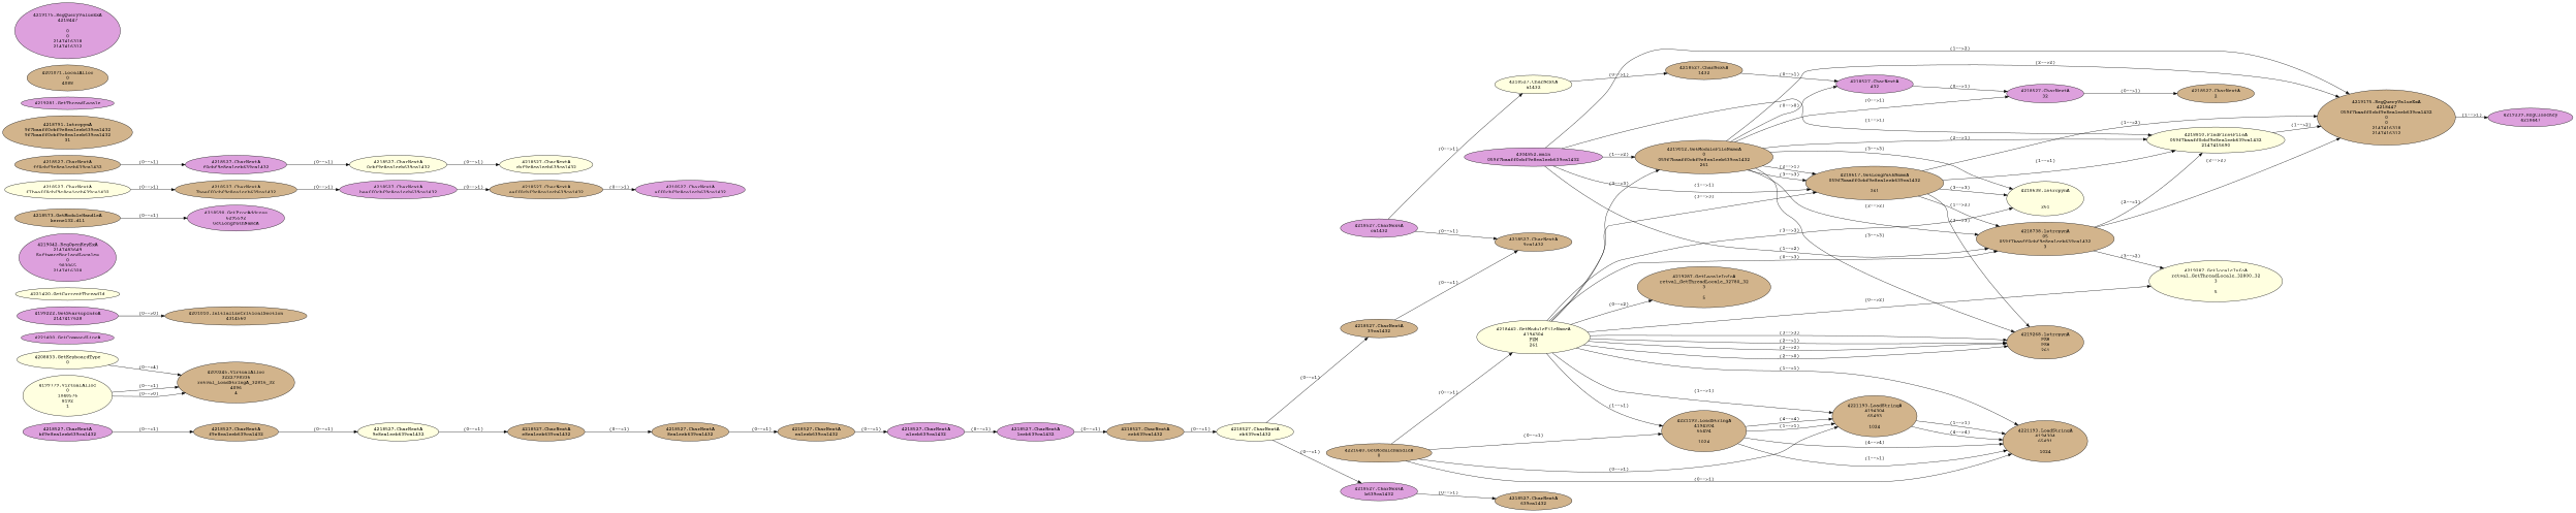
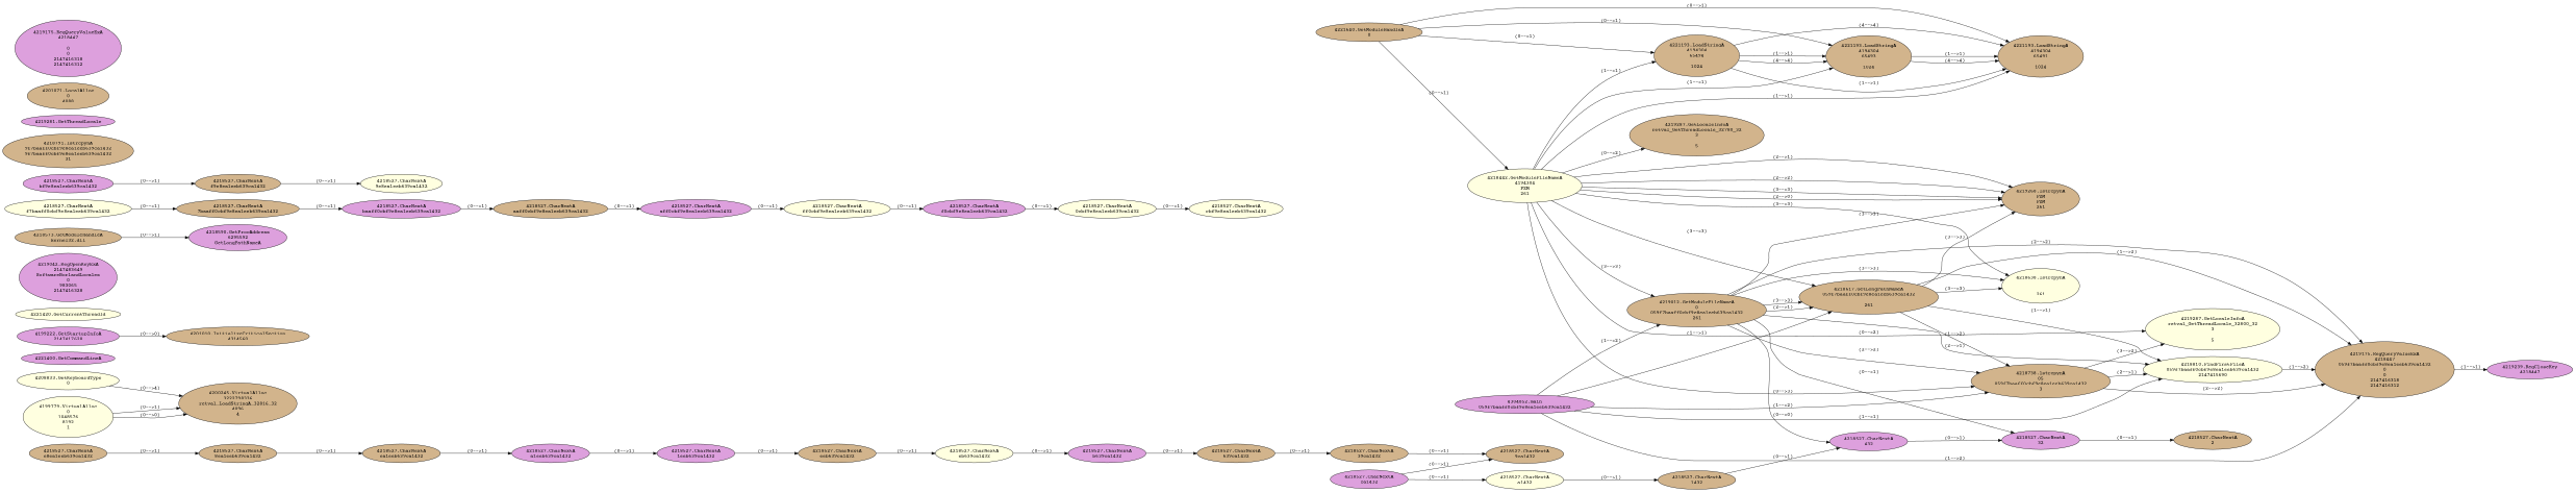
  digraph {
    fontname="Courier Prime"
    rankdir=LR
    node [fillcolor=tan fontname="Courier Prime" style=filled]
    edge [fontname="Courier Prime"]
    n1 [fillcolor=plum label="4304852.main\n059f7baaff0cbf9e8ea1eeb639ca1432"]
    n2 [label="4219012.GetModuleFileNameA\n0\n059f7baaff0cbf9e8ea1eeb639ca1432\n261"]
    n3 [label="4218617.GetLongPathNameA\n059f7baaff0cbf9e8ea1eeb639ca1432\n\n261"]
    n4 [label="4218738.lstrcpynA\n05\n059f7baaff0cbf9e8ea1eeb639ca1432\n3"]
    n5 [fillcolor=lightyellow label="4218810.FindFirstFileA\n059f7baaff0cbf9e8ea1eeb639ca1432\n2147415690"]
    n6 [label="4219175.RegQueryValueExA\n4218447\n059f7baaff0cbf9e8ea1eeb639ca1432\n0\n0\n2147416318\n2147416312"]
    n7 [label="4219268.lstrcpynA\nPZM\nPZM\n261"]
    n8 [fillcolor=lightyellow label="4218638.lstrcpynA\n\n\n261"]
    n9 [fillcolor=plum label="4218527.CharNextA\n432"]
    n10 [fillcolor=plum label="4218527.CharNextA\n32"]
    n11 [fillcolor=lightyellow label="4219287.GetLocaleInfoA\nretval_GetThreadLocale_32800_32\n3\n\n5"]
    n12 [fillcolor=plum label="4219239.RegCloseKey\n4218447"]
    n13 [label="4221640.GetModuleHandleA\n0"]
    n14 [fillcolor=lightyellow label="4218442.GetModuleFileNameA\n4194304\nPZM\n261"]
    n15 [label="4221193.LoadStringA\n4194304\n65494\n\n1024"]
    n16 [label="4221193.LoadStringA\n4194304\n65493\n\n1024"]
    n17 [label="4221193.LoadStringA\n4194304\n65491\n\n1024"]
    n18 [label="4219287.GetLocaleInfoA\nretval_GetThreadLocale_32780_32\n3\n\n5"]
    n19 [fillcolor=lightyellow label="4208833.GetKeyboardType\n0"]
    n20 [label="4200245.VirtualAlloc\n3222798336\nretval_LoadStringA_32816_32\n4096\n4"]
    n21 [fillcolor=plum label="4221400.GetCommandLineA\n"]
    n22 [fillcolor=plum label="4199222.GetStartupInfoA\n2147417628"]
    n23 [label="4201010.InitializeCriticalSection\n4314560"]
    n24 [fillcolor=lightyellow label="4221420.GetCurrentThreadId\n"]
    n25 [label="4218527.CharNextA\n2"]
    n26 [fillcolor=plum label="4219042.RegOpenKeyExA\n2147483649\nSoftware\Borland\Locales\n0\n983065\n2147416328"]
    n27 [label="4218573.GetModuleHandleA\nkernel32.dll"]
    n28 [fillcolor=plum label="4218590.GetProcAddress\n6295592\nGetLongPathNameA"]
    n29 [fillcolor=lightyellow label="4218527.CharNextA\nf7baaff0cbf9e8ea1eeb639ca1432"]
    n30 [label="4218527.CharNextA\n7baaff0cbf9e8ea1eeb639ca1432"]
    n31 [fillcolor=plum label="4218527.CharNextA\nbaaff0cbf9e8ea1eeb639ca1432"]
    n32 [label="4218527.CharNextA\naaff0cbf9e8ea1eeb639ca1432"]
    n33 [fillcolor=plum label="4218527.CharNextA\naff0cbf9e8ea1eeb639ca1432"]
-   n34 [label="4218527.CharNextA\nff0cbf9e8ea1eeb639ca1432"]
+   n34 [fillcolor=lightyellow label="4218527.CharNextA\nff0cbf9e8ea1eeb639ca1432"]
    n35 [fillcolor=plum label="4218527.CharNextA\nf0cbf9e8ea1eeb639ca1432"]
    n36 [fillcolor=lightyellow label="4218527.CharNextA\n0cbf9e8ea1eeb639ca1432"]
    n37 [fillcolor=lightyellow label="4218527.CharNextA\ncbf9e8ea1eeb639ca1432"]
    n38 [fillcolor=plum label="4218527.CharNextA\nbf9e8ea1eeb639ca1432"]
    n39 [label="4218527.CharNextA\nf9e8ea1eeb639ca1432"]
    n40 [fillcolor=lightyellow label="4218527.CharNextA\n9e8ea1eeb639ca1432"]
    n41 [label="4218527.CharNextA\ne8ea1eeb639ca1432"]
    n42 [label="4218527.CharNextA\n8ea1eeb639ca1432"]
    n43 [label="4218527.CharNextA\nea1eeb639ca1432"]
    n44 [fillcolor=plum label="4218527.CharNextA\na1eeb639ca1432"]
    n45 [fillcolor=plum label="4218527.CharNextA\n1eeb639ca1432"]
    n46 [label="4218527.CharNextA\neeb639ca1432"]
    n47 [fillcolor=lightyellow label="4218527.CharNextA\neb639ca1432"]
    n48 [fillcolor=plum label="4218527.CharNextA\nb639ca1432"]
    n49 [label="4218527.CharNextA\n639ca1432"]
    n50 [label="4218527.CharNextA\n39ca1432"]
    n51 [label="4218527.CharNextA\n9ca1432"]
    n52 [fillcolor=plum label="4218527.CharNextA\nca1432"]
    n53 [fillcolor=lightyellow label="4218527.CharNextA\na1432"]
    n54 [label="4218527.CharNextA\n1432"]
    n55 [label="4218791.lstrcpynA\n9f7baaff0cbf9e8ea1eeb639ca1432\n9f7baaff0cbf9e8ea1eeb639ca1432\n31"]
    n56 [fillcolor=plum label="4219281.GetThreadLocale\n"]
    n57 [label="4201071.LocalAlloc\n0\n4088"]
    n58 [fillcolor=lightyellow label="4199779.VirtualAlloc\n0\n1048576\n8192\n1"]
    n59 [fillcolor=plum label="4219175.RegQueryValueExA\n4218447\n\n0\n0\n2147416318\n2147416312"]
    n1 -> n2 [label="(1-->2)"]
    n1 -> n3 [label="(1-->1)"]
    n1 -> n4 [label="(1-->2)"]
    n1 -> n5 [label="(1-->1)"]
    n1 -> n6 [label="(1-->2)"]
    n2 -> n3 [label="(2-->1)"]
    n2 -> n3 [label="(3-->3)"]
    n2 -> n4 [label="(2-->2)"]
    n2 -> n5 [label="(2-->1)"]
    n2 -> n6 [label="(2-->2)"]
    n2 -> n7 [label="(3-->3)"]
    n2 -> n8 [label="(3-->3)"]
    n2 -> n9 [label="(0-->0)"]
    n2 -> n10 [label="(0-->1)"]
    n3 -> n4 [label="(1-->2)"]
    n3 -> n5 [label="(1-->1)"]
    n3 -> n6 [label="(1-->2)"]
    n3 -> n7 [label="(3-->3)"]
    n3 -> n8 [label="(3-->3)"]
    n4 -> n5 [label="(2-->1)"]
    n4 -> n6 [label="(2-->2)"]
    n4 -> n11 [label="(3-->2)"]
    n5 -> n6 [label="(1-->2)"]
    n6 -> n12 [label="(1-->1)"]
    n9 -> n10 [label="(0-->1)"]
    n10 -> n25 [label="(0-->1)"]
    n13 -> n14 [label="(0-->1)"]
    n13 -> n15 [label="(0-->1)"]
    n13 -> n16 [label="(0-->1)"]
    n13 -> n17 [label="(0-->1)"]
    n14 -> n2 [label="(3-->3)"]
    n14 -> n3 [label="(3-->3)"]
    n14 -> n4 [label="(0-->3)"]
    n14 -> n7 [label="(2-->1)"]
    n14 -> n7 [label="(2-->2)"]
    n14 -> n7 [label="(3-->3)"]
    n14 -> n7 [label="(2-->0)"]
    n14 -> n8 [label="(3-->3)"]
    n14 -> n11 [label="(0-->2)"]
    n14 -> n15 [label="(1-->1)"]
    n14 -> n16 [label="(1-->1)"]
    n14 -> n17 [label="(1-->1)"]
    n14 -> n18 [label="(0-->2)"]
    n15 -> n16 [label="(1-->1)"]
    n15 -> n16 [label="(4-->4)"]
    n15 -> n17 [label="(1-->1)"]
    n15 -> n17 [label="(4-->4)"]
    n16 -> n17 [label="(1-->1)"]
    n16 -> n17 [label="(4-->4)"]
    n19 -> n20 [label="(0-->4)"]
    n22 -> n23 [label="(0-->0)"]
    n27 -> n28 [label="(0-->1)"]
    n29 -> n30 [label="(0-->1)"]
    n30 -> n31 [label="(0-->1)"]
    n31 -> n32 [label="(0-->1)"]
    n32 -> n33 [label="(0-->1)"]
+   n33 -> n34 [label="(0-->1)"]
    n34 -> n35 [label="(0-->1)"]
    n35 -> n36 [label="(0-->1)"]
    n36 -> n37 [label="(0-->1)"]
    n38 -> n39 [label="(0-->1)"]
    n39 -> n40 [label="(0-->1)"]
-   n40 -> n41 [label="(0-->1)"]
    n41 -> n42 [label="(0-->1)"]
    n42 -> n43 [label="(0-->1)"]
    n43 -> n44 [label="(0-->1)"]
    n44 -> n45 [label="(0-->1)"]
    n45 -> n46 [label="(0-->1)"]
    n46 -> n47 [label="(0-->1)"]
    n47 -> n48 [label="(0-->1)"]
    n48 -> n49 [label="(0-->1)"]
-   n47 -> n50 [label="(0-->1)"]
+   n49 -> n50 [label="(0-->1)"]
    n50 -> n51 [label="(0-->1)"]
    n52 -> n51 [label="(0-->1)"]
    n52 -> n53 [label="(0-->1)"]
    n53 -> n54 [label="(0-->1)"]
    n54 -> n9 [label="(0-->1)"]
    n58 -> n20 [label="(0-->1)"]
    n58 -> n20 [label="(0-->0)"]
  }
